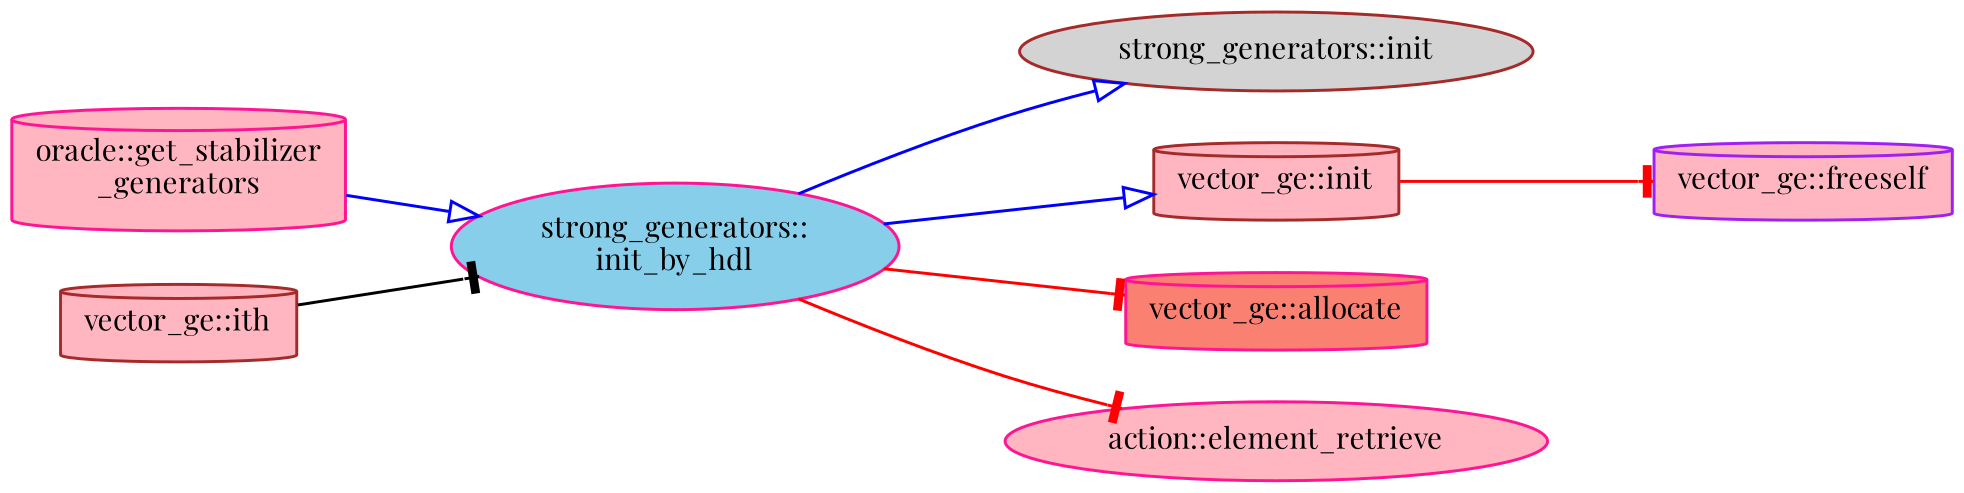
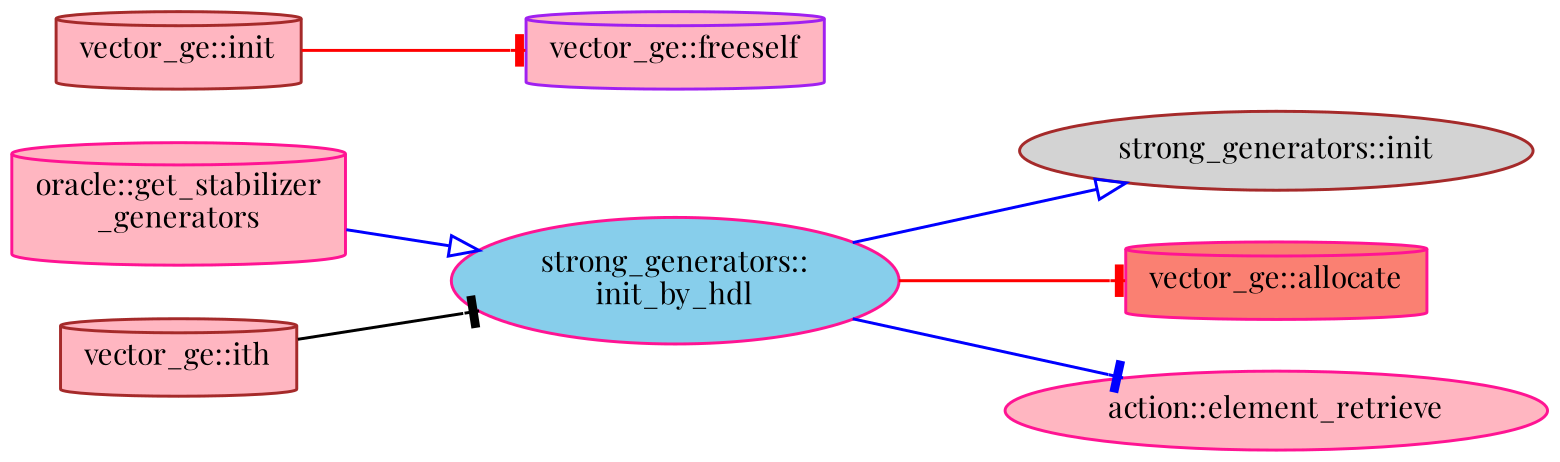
  digraph {
    fontname="Playfair Display"
    rankdir=LR
    node [color=deeppink fillcolor=lightpink fontname="Playfair Display" fontsize=10 shape=cylinder style=filled]
    edge [arrowhead=tee color=blue fontname="Playfair Display" fontsize=10 labelfontname=Helvetica labelfontsize=10 style=solid]
    n1 [fontcolor=black height=0.2 label="oracle::get_stabilizer\l_generators" width=0.4]
    n2 [fillcolor=skyblue height=0.2 label="strong_generators::\linit_by_hdl" shape=ellipse width=0.4]
    n3 [color=brown fillcolor=lightgrey height=0.2 label="strong_generators::init" shape=ellipse width=0.4]
    n4 [color=brown height=0.2 label="vector_ge::init" width=0.4]
    n5 [fillcolor=salmon height=0.2 label="vector_ge::allocate" width=0.4]
    n6 [height=0.2 label="action::element_retrieve" shape=ellipse width=0.4]
    n7 [color=purple height=0.2 label="vector_ge::freeself" width=0.4]
    n8 [color=brown height=0.2 label="vector_ge::ith" width=0.4]
    n1 -> n2 [arrowhead=onormal]
    n2 -> n3 [arrowhead=onormal]
-   n2 -> n4 [arrowhead=onormal]
    n2 -> n5 [color=red]
-   n2 -> n6 [color=red]
+   n2 -> n6
    n4 -> n7 [color=red]
    n8 -> n2 [color=black]
  }
